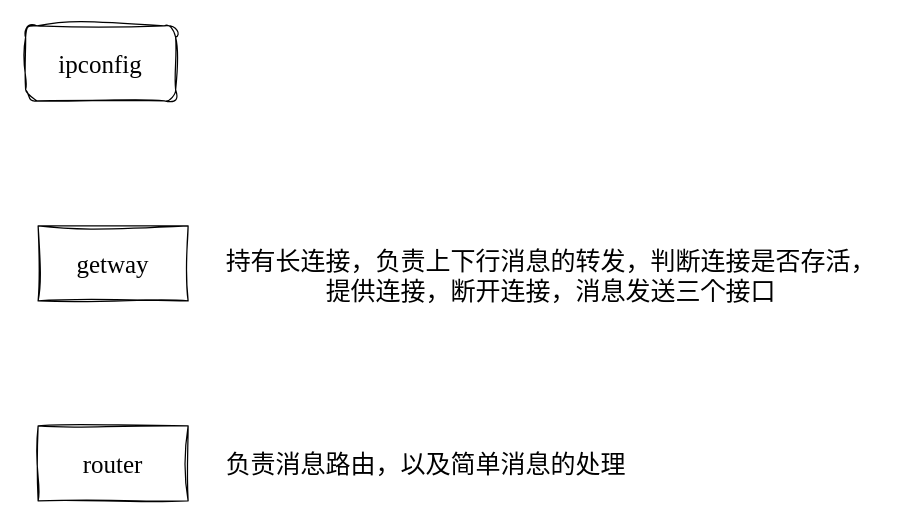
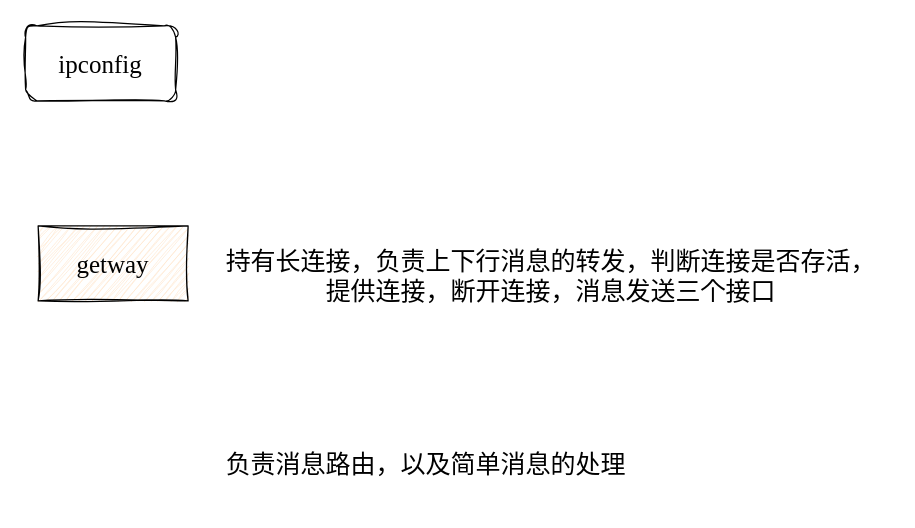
  <mxCell id="0" />
  <mxCell id="1" parent="0" />
  <mxCell id="2" value="ipconfig" style="whiteSpace=wrap;html=1;sketch=1;hachureGap=4;jiggle=2;curveFitting=1;fontFamily=Architects Daughter;fontSource=https%3A%2F%2Ffonts.googleapis.com%2Fcss%3Ffamily%3DArchitects%2BDaughter;fontSize=20;rounded=1;" vertex="1" parent="1"><mxGeometry x="20" y="20" width="120" height="60" as="geometry" /></mxCell>
- <mxCell id="3" value="getway" style="rounded=0;whiteSpace=wrap;html=1;sketch=1;hachureGap=4;jiggle=2;curveFitting=1;fontFamily=Architects Daughter;fontSource=https%3A%2F%2Ffonts.googleapis.com%2Fcss%3Ffamily%3DArchitects%2BDaughter;fontSize=20;" vertex="1" parent="1"><mxGeometry x="30" y="180" width="120" height="60" as="geometry" /></mxCell>
+ <mxCell id="3" value="getway" style="rounded=0;whiteSpace=wrap;html=1;sketch=1;hachureGap=4;jiggle=2;curveFitting=1;fontFamily=Architects Daughter;fontSource=https%3A%2F%2Ffonts.googleapis.com%2Fcss%3Ffamily%3DArchitects%2BDaughter;fontSize=20;fillColor=#ffe6cc;" vertex="1" parent="1"><mxGeometry x="30" y="180" width="120" height="60" as="geometry" /></mxCell>
  <mxCell id="4" value="持有长连接，负责上下行消息的转发，判断连接是否存活，&lt;br&gt;提供连接，断开连接，消息发送三个接口" style="text;html=1;align=center;verticalAlign=middle;resizable=0;points=[];autosize=1;strokeColor=none;fillColor=none;fontSize=20;fontFamily=Architects Daughter;" vertex="1" parent="1"><mxGeometry x="170" y="190" width="540" height="60" as="geometry" /></mxCell>
- <mxCell id="5" value="router" style="whiteSpace=wrap;html=1;sketch=1;hachureGap=4;jiggle=2;curveFitting=1;fontFamily=Architects Daughter;fontSource=https%3A%2F%2Ffonts.googleapis.com%2Fcss%3Ffamily%3DArchitects%2BDaughter;fontSize=20;" vertex="1" parent="1"><mxGeometry x="30" y="340" width="120" height="60" as="geometry" /></mxCell>
  <mxCell id="6" value="负责消息路由，以及简单消息的处理" style="text;html=1;align=center;verticalAlign=middle;resizable=0;points=[];autosize=1;strokeColor=none;fillColor=none;fontSize=20;fontFamily=Architects Daughter;" vertex="1" parent="1"><mxGeometry x="170" y="350" width="340" height="40" as="geometry" /></mxCell>
